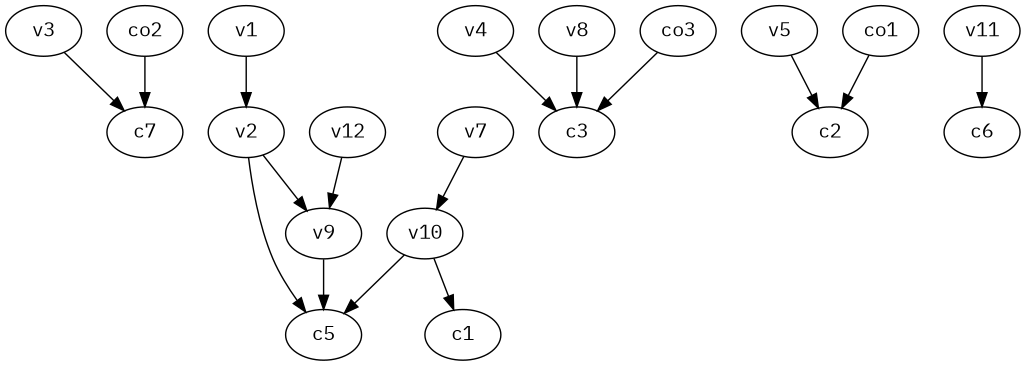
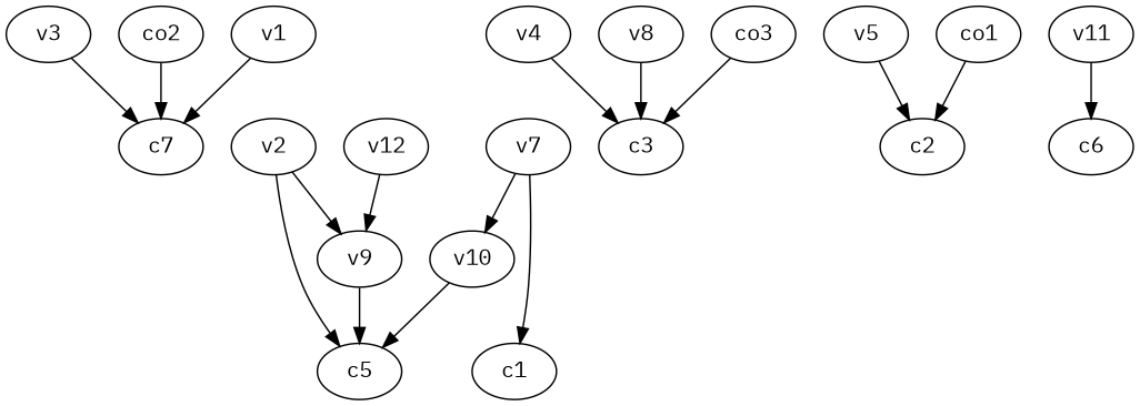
  strict digraph {
    fontname="IBM Plex Mono"
    node [fontname="IBM Plex Mono"]
    edge [fontname="IBM Plex Mono" weight=1]
    n1 [label=c7]
    v1
    v2
    c5
    v9
    v3
    v4
    c3
    v5
    c2
    v7
    c1
    v10
    v8
    v11
    c6
    v12
    co1
    co2
    co3
-   v1 -> v2
+   v1 -> n1
    v2 -> c5
    v2 -> v9
    v9 -> c5
    v3 -> n1
    v4 -> c3
    v5 -> c2
-   v10 -> c1
+   v7 -> c1
    v7 -> v10
    v10 -> c5
    v8 -> c3
    v11 -> c6
    v12 -> v9
    co1 -> c2
    co2 -> n1
    co3 -> c3
  }
